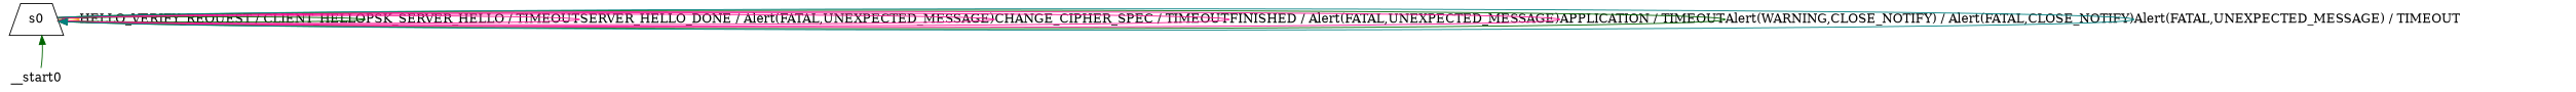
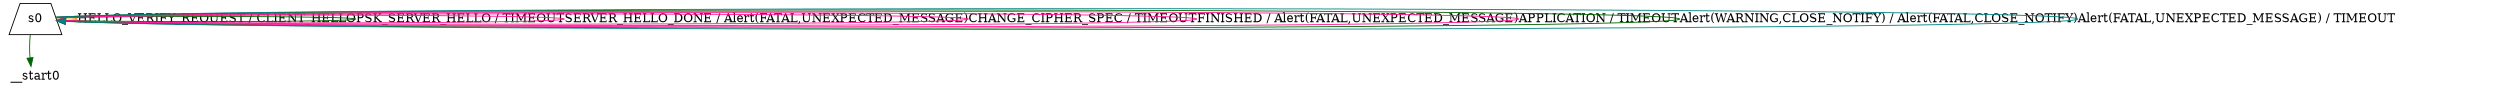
  digraph {
    node [color=black]
    edge [color=deeppink]
    n1 [label=s0 shape=trapezium]
    __start0 [height=0 shape=none width=0]
    n1 -> n1 [label="HELLO_VERIFY_REQUEST / CLIENT_HELLO" color=darkorange]
    n1 -> n1 [label="PSK_SERVER_HELLO / TIMEOUT" color=darkgreen]
    n1 -> n1 [label="SERVER_HELLO_DONE / Alert(FATAL,UNEXPECTED_MESSAGE)"]
    n1 -> n1 [label="CHANGE_CIPHER_SPEC / TIMEOUT"]
    n1 -> n1 [label="FINISHED / Alert(FATAL,UNEXPECTED_MESSAGE)"]
    n1 -> n1 [label="APPLICATION / TIMEOUT"]
    n1 -> n1 [label="Alert(WARNING,CLOSE_NOTIFY) / Alert(FATAL,CLOSE_NOTIFY)" color=darkgreen]
    n1 -> n1 [label="Alert(FATAL,UNEXPECTED_MESSAGE) / TIMEOUT" color=teal]
-   __start0 -> n1 [color=darkgreen]
+   n1 -> __start0 [color=darkgreen]
  }
